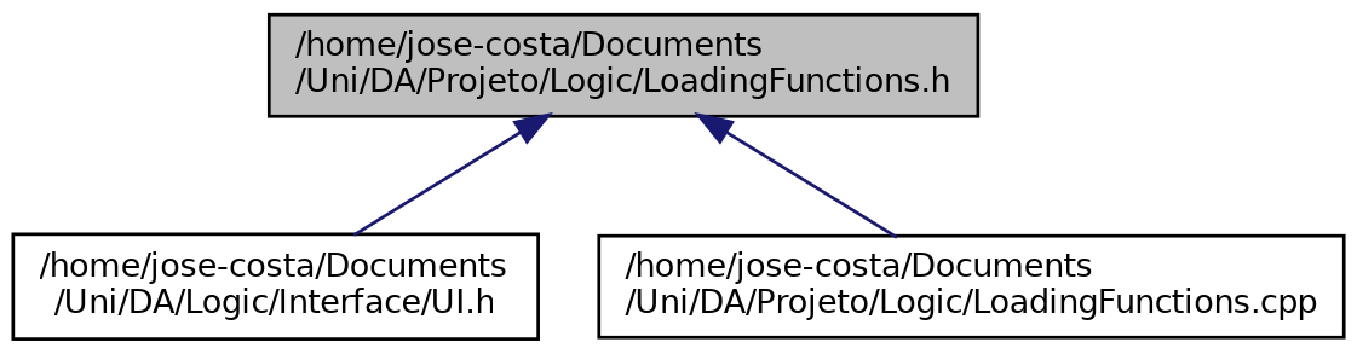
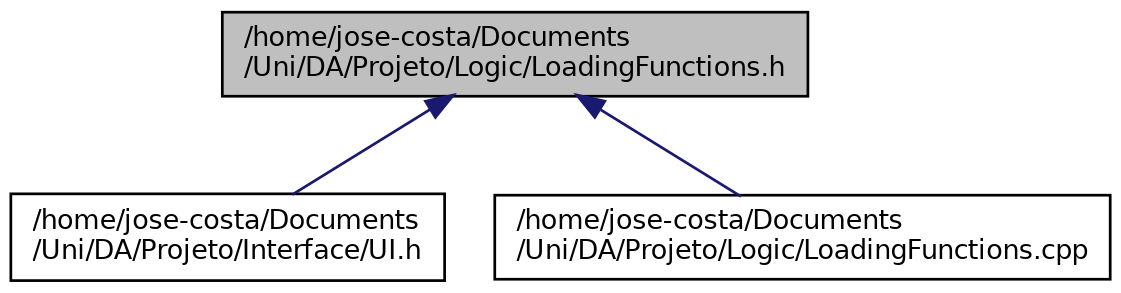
  digraph {
    node [color=black fillcolor=white fontname=Helvetica fontsize=10 shape=record style=filled]
    edge [color=midnightblue dir=back fontname=Helvetica fontsize=10 labelfontname=Helvetica labelfontsize=10 style=solid]
    n1 [fillcolor=grey75 fontcolor=black height=0.2 label="/home/jose-costa/Documents\l/Uni/DA/Projeto/Logic/LoadingFunctions.h" width=0.4]
-   n2 [height=0.2 label="/home/jose-costa/Documents\l/Uni/DA/Logic/Interface/UI.h" width=0.4]
+   n2 [height=0.2 label="/home/jose-costa/Documents\l/Uni/DA/Projeto/Interface/UI.h" width=0.4]
    n3 [height=0.2 label="/home/jose-costa/Documents\l/Uni/DA/Projeto/Logic/LoadingFunctions.cpp" width=0.4]
    n1 -> n2
    n1 -> n3
  }
